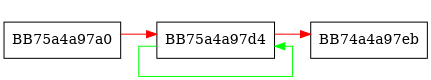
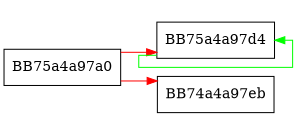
  digraph {
    fontname="DejaVu Serif"
    rankdir=LR
    splines=ortho
    node [fontname="DejaVu Serif" shape=box]
    edge [color=red fontname="DejaVu Serif"]
    BB75a4a97a0
    BB75a4a97d4
    n3 [label=BB74a4a97eb]
    BB75a4a97a0 -> BB75a4a97d4
    BB75a4a97d4 -> BB75a4a97d4 [color=green]
-   BB75a4a97d4 -> n3
+   BB75a4a97a0 -> n3
  }
